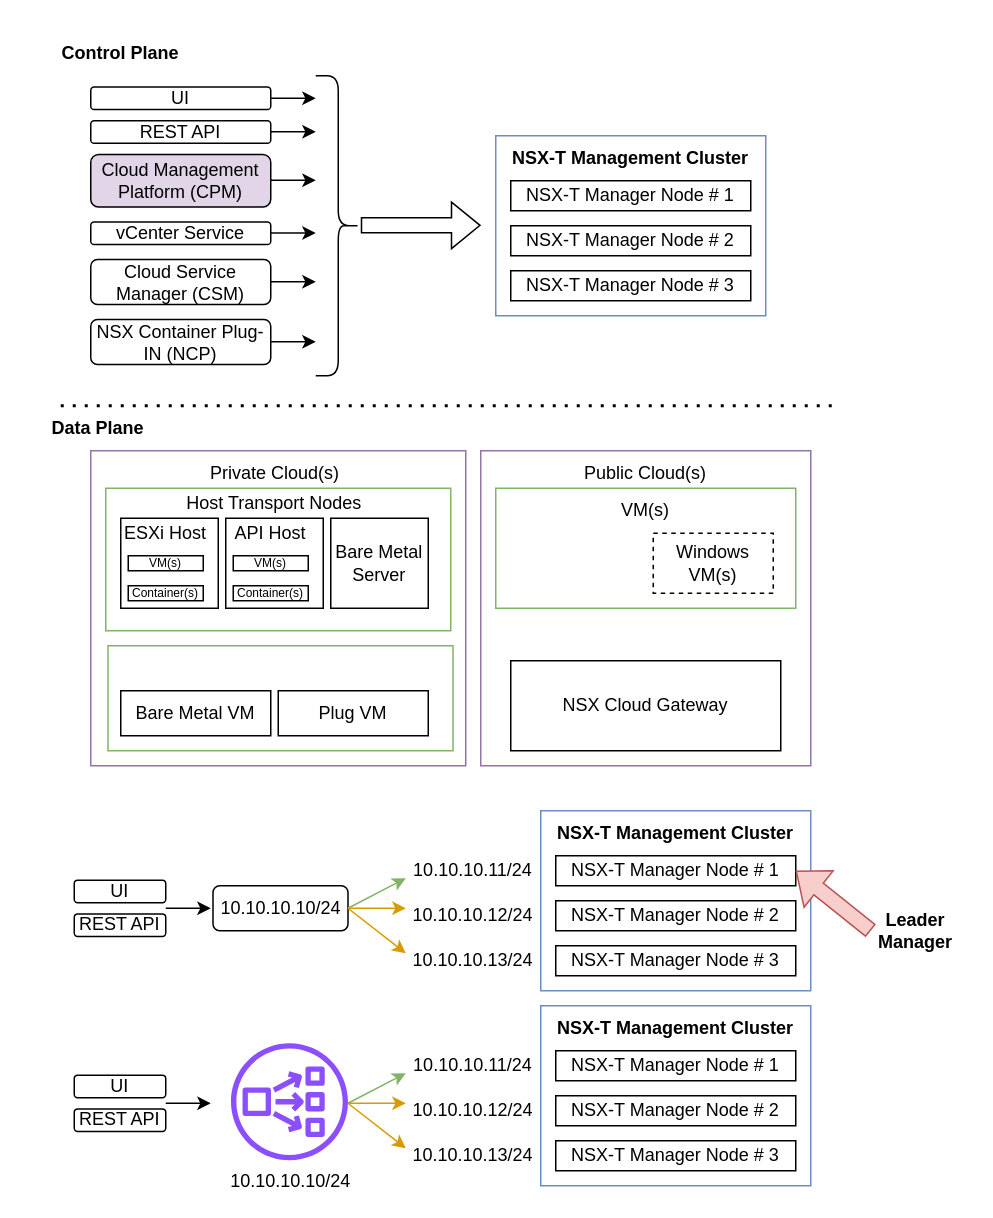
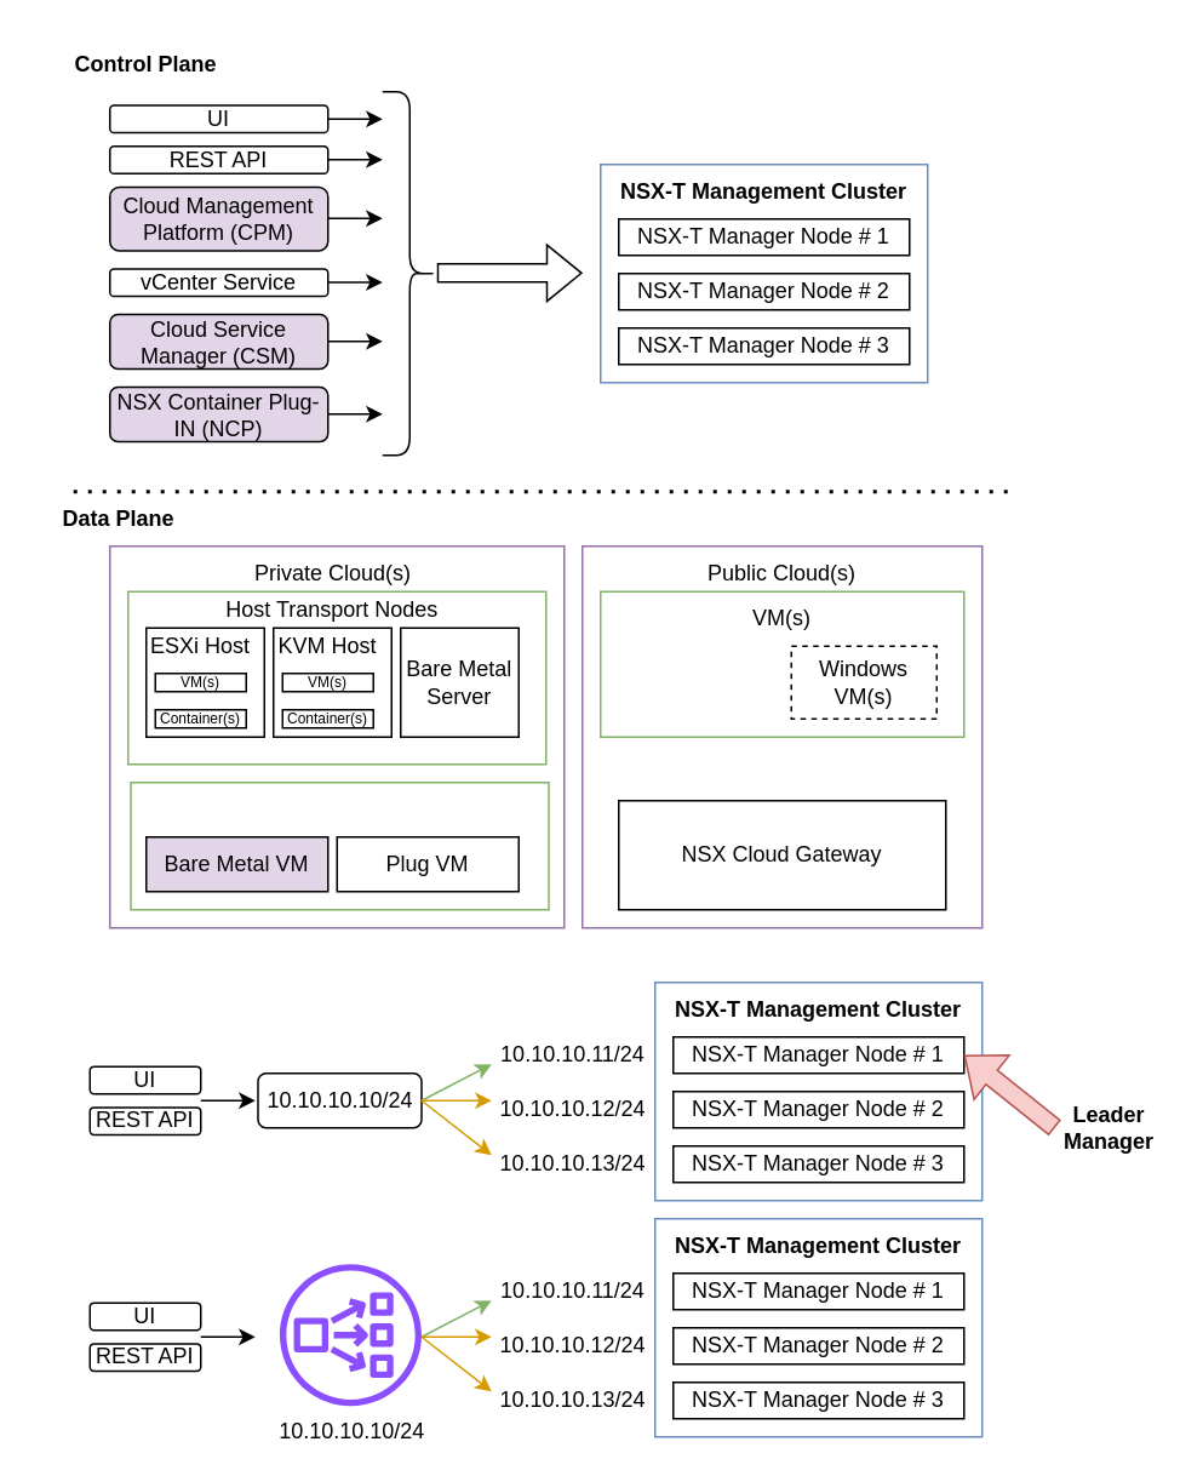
  <mxCell id="0" />
  <mxCell id="1" parent="0" />
  <mxCell id="2" value="NSX-T Manager Node # 1" style="rounded=0;whiteSpace=wrap;html=1;" parent="1" vertex="1"><mxGeometry x="340" y="120" width="160" height="20" as="geometry" /></mxCell>
  <mxCell id="3" value="NSX-T Manager Node # 2" style="rounded=0;whiteSpace=wrap;html=1;" parent="1" vertex="1"><mxGeometry x="340" y="150" width="160" height="20" as="geometry" /></mxCell>
  <mxCell id="4" value="NSX-T Manager Node # 3" style="rounded=0;whiteSpace=wrap;html=1;" parent="1" vertex="1"><mxGeometry x="340" y="180" width="160" height="20" as="geometry" /></mxCell>
  <mxCell id="5" value="NSX-T Management Cluster" style="text;html=1;align=center;verticalAlign=middle;whiteSpace=wrap;rounded=0;fontStyle=1" parent="1" vertex="1"><mxGeometry x="340" y="90" width="160" height="30" as="geometry" /></mxCell>
  <mxCell id="6" value="" style="rounded=0;whiteSpace=wrap;html=1;fillColor=none;strokeColor=#6c8ebf;" parent="1" vertex="1"><mxGeometry x="330" y="90" width="180" height="120" as="geometry" /></mxCell>
  <mxCell id="7" value="UI" style="rounded=1;whiteSpace=wrap;html=1;" parent="1" vertex="1"><mxGeometry x="60" y="57.5" width="120" height="15" as="geometry" /></mxCell>
  <mxCell id="8" value="REST API" style="rounded=1;whiteSpace=wrap;html=1;" parent="1" vertex="1"><mxGeometry x="60" y="80" width="120" height="15" as="geometry" /></mxCell>
  <mxCell id="9" value="Cloud Management Platform (CPM)" style="rounded=1;whiteSpace=wrap;html=1;fillColor=#e1d5e7;" parent="1" vertex="1"><mxGeometry x="60" y="102.5" width="120" height="35" as="geometry" /></mxCell>
  <mxCell id="10" value="vCenter Service" style="rounded=1;whiteSpace=wrap;html=1;" parent="1" vertex="1"><mxGeometry x="60" y="147.5" width="120" height="15" as="geometry" /></mxCell>
- <mxCell id="11" value="Cloud Service Manager (CSM)" style="rounded=1;whiteSpace=wrap;html=1;" parent="1" vertex="1"><mxGeometry x="60" y="172.5" width="120" height="30" as="geometry" /></mxCell>
- <mxCell id="12" value="NSX Container Plug-IN (NCP)" style="rounded=1;whiteSpace=wrap;html=1;" parent="1" vertex="1"><mxGeometry x="60" y="212.5" width="120" height="30" as="geometry" /></mxCell>
+ <mxCell id="11" value="Cloud Service Manager (CSM)" style="rounded=1;whiteSpace=wrap;html=1;fillColor=#e1d5e7;" parent="1" vertex="1"><mxGeometry x="60" y="172.5" width="120" height="30" as="geometry" /></mxCell>
+ <mxCell id="12" value="NSX Container Plug-IN (NCP)" style="rounded=1;whiteSpace=wrap;html=1;fillColor=#e1d5e7;" parent="1" vertex="1"><mxGeometry x="60" y="212.5" width="120" height="30" as="geometry" /></mxCell>
  <mxCell id="13" value="" style="shape=flexArrow;endArrow=classic;html=1;rounded=0;" parent="1" edge="1"><mxGeometry width="50" height="50" relative="1" as="geometry"><mxPoint x="240" y="149.71" as="sourcePoint" /><mxPoint x="320" y="149.71" as="targetPoint" /></mxGeometry></mxCell>
  <mxCell id="14" value="" style="endArrow=classic;html=1;rounded=0;exitX=1;exitY=0.5;exitDx=0;exitDy=0;" parent="1" source="7" edge="1"><mxGeometry width="50" height="50" relative="1" as="geometry"><mxPoint x="190" y="70" as="sourcePoint" /><mxPoint x="210" y="65" as="targetPoint" /></mxGeometry></mxCell>
  <mxCell id="15" value="" style="endArrow=classic;html=1;rounded=0;exitX=1;exitY=0.5;exitDx=0;exitDy=0;" parent="1" edge="1"><mxGeometry width="50" height="50" relative="1" as="geometry"><mxPoint x="180" y="87.33" as="sourcePoint" /><mxPoint x="210" y="87.33" as="targetPoint" /></mxGeometry></mxCell>
  <mxCell id="16" value="" style="endArrow=classic;html=1;rounded=0;exitX=1;exitY=0.5;exitDx=0;exitDy=0;" parent="1" edge="1"><mxGeometry width="50" height="50" relative="1" as="geometry"><mxPoint x="180" y="119.67" as="sourcePoint" /><mxPoint x="210" y="119.67" as="targetPoint" /></mxGeometry></mxCell>
  <mxCell id="17" value="" style="endArrow=classic;html=1;rounded=0;exitX=1;exitY=0.5;exitDx=0;exitDy=0;" parent="1" edge="1"><mxGeometry width="50" height="50" relative="1" as="geometry"><mxPoint x="180" y="154.83" as="sourcePoint" /><mxPoint x="210" y="154.83" as="targetPoint" /></mxGeometry></mxCell>
  <mxCell id="18" value="" style="endArrow=classic;html=1;rounded=0;exitX=1;exitY=0.5;exitDx=0;exitDy=0;" parent="1" edge="1"><mxGeometry width="50" height="50" relative="1" as="geometry"><mxPoint x="180" y="187.33" as="sourcePoint" /><mxPoint x="210" y="187.33" as="targetPoint" /></mxGeometry></mxCell>
  <mxCell id="19" value="" style="endArrow=classic;html=1;rounded=0;exitX=1;exitY=0.5;exitDx=0;exitDy=0;" parent="1" edge="1"><mxGeometry width="50" height="50" relative="1" as="geometry"><mxPoint x="180" y="227.33" as="sourcePoint" /><mxPoint x="210" y="227.33" as="targetPoint" /></mxGeometry></mxCell>
  <mxCell id="20" value="" style="shape=curlyBracket;whiteSpace=wrap;html=1;rounded=1;flipH=1;labelPosition=right;verticalLabelPosition=middle;align=left;verticalAlign=middle;" parent="1" vertex="1"><mxGeometry x="210" y="50" width="30" height="200" as="geometry" /></mxCell>
  <mxCell id="21" value="" style="endArrow=none;dashed=1;html=1;dashPattern=1 3;strokeWidth=2;rounded=0;" parent="1" edge="1"><mxGeometry width="50" height="50" relative="1" as="geometry"><mxPoint x="40" y="270" as="sourcePoint" /><mxPoint x="560" y="270" as="targetPoint" /></mxGeometry></mxCell>
  <mxCell id="22" value="&lt;b&gt;Data Plane&lt;/b&gt;" style="text;html=1;align=center;verticalAlign=middle;whiteSpace=wrap;rounded=0;" parent="1" vertex="1"><mxGeometry x="20" y="270" width="90" height="30" as="geometry" /></mxCell>
  <mxCell id="23" value="&lt;b&gt;Control Plane&lt;/b&gt;" style="text;html=1;align=center;verticalAlign=middle;whiteSpace=wrap;rounded=0;" parent="1" vertex="1"><mxGeometry x="35" y="20" width="90" height="30" as="geometry" /></mxCell>
  <mxCell id="24" value="NSX-T Manager Node # 1" style="rounded=0;whiteSpace=wrap;html=1;" parent="1" vertex="1"><mxGeometry x="370" y="570" width="160" height="20" as="geometry" /></mxCell>
  <mxCell id="25" value="NSX-T Manager Node # 2" style="rounded=0;whiteSpace=wrap;html=1;" parent="1" vertex="1"><mxGeometry x="370" y="600" width="160" height="20" as="geometry" /></mxCell>
  <mxCell id="26" value="NSX-T Manager Node # 3" style="rounded=0;whiteSpace=wrap;html=1;" parent="1" vertex="1"><mxGeometry x="370" y="630" width="160" height="20" as="geometry" /></mxCell>
  <mxCell id="27" value="NSX-T Management Cluster" style="text;html=1;align=center;verticalAlign=middle;whiteSpace=wrap;rounded=0;fontStyle=1" parent="1" vertex="1"><mxGeometry x="370" y="540" width="160" height="30" as="geometry" /></mxCell>
  <mxCell id="28" value="" style="rounded=0;whiteSpace=wrap;html=1;fillColor=none;strokeColor=#6c8ebf;" parent="1" vertex="1"><mxGeometry x="360" y="540" width="180" height="120" as="geometry" /></mxCell>
  <mxCell id="29" value="" style="shape=flexArrow;endArrow=classic;html=1;rounded=0;fillColor=#f8cecc;strokeColor=#b85450;" parent="1" edge="1"><mxGeometry width="50" height="50" relative="1" as="geometry"><mxPoint x="580" y="620" as="sourcePoint" /><mxPoint x="530" y="580" as="targetPoint" /></mxGeometry></mxCell>
  <mxCell id="30" value="Leader Manager" style="text;html=1;align=center;verticalAlign=middle;whiteSpace=wrap;rounded=0;fontStyle=1" parent="1" vertex="1"><mxGeometry x="580" y="605" width="60" height="30" as="geometry" /></mxCell>
  <mxCell id="31" value="10.10.10.11/24" style="text;html=1;align=center;verticalAlign=middle;whiteSpace=wrap;rounded=0;" parent="1" vertex="1"><mxGeometry x="285" y="565" width="60" height="30" as="geometry" /></mxCell>
  <mxCell id="32" value="10.10.10.12/24" style="text;html=1;align=center;verticalAlign=middle;whiteSpace=wrap;rounded=0;" parent="1" vertex="1"><mxGeometry x="285" y="595" width="60" height="30" as="geometry" /></mxCell>
  <mxCell id="33" value="10.10.10.13/24" style="text;html=1;align=center;verticalAlign=middle;whiteSpace=wrap;rounded=0;" parent="1" vertex="1"><mxGeometry x="285" y="625" width="60" height="30" as="geometry" /></mxCell>
  <mxCell id="34" value="&lt;br&gt;&lt;span style=&quot;color: rgb(0, 0, 0); font-family: Helvetica; font-size: 12px; font-style: normal; font-variant-ligatures: normal; font-variant-caps: normal; font-weight: 400; letter-spacing: normal; orphans: 2; text-align: center; text-indent: 0px; text-transform: none; widows: 2; word-spacing: 0px; -webkit-text-stroke-width: 0px; white-space: normal; text-decoration-thickness: initial; text-decoration-style: initial; text-decoration-color: initial; float: none; background-color: light-dark(#ffffff, var(--ge-dark-color, #121212)); display: inline !important;&quot;&gt;10.10.10.10/24&lt;/span&gt;&lt;div&gt;&lt;br&gt;&lt;/div&gt;" style="rounded=1;whiteSpace=wrap;html=1;" parent="1" vertex="1"><mxGeometry x="141.5" y="590" width="90" height="30" as="geometry" /></mxCell>
  <mxCell id="35" value="" style="endArrow=classic;html=1;rounded=0;fillColor=#d5e8d4;strokeColor=#82b366;exitX=1;exitY=0.5;exitDx=0;exitDy=0;" parent="1" source="34" edge="1"><mxGeometry width="50" height="50" relative="1" as="geometry"><mxPoint x="231.5" y="605" as="sourcePoint" /><mxPoint x="270" y="585" as="targetPoint" /></mxGeometry></mxCell>
  <mxCell id="36" value="" style="endArrow=classic;html=1;rounded=0;exitX=1;exitY=0.5;exitDx=0;exitDy=0;fillColor=#ffe6cc;strokeColor=#d79b00;" parent="1" source="34" edge="1"><mxGeometry width="50" height="50" relative="1" as="geometry"><mxPoint x="240" y="615" as="sourcePoint" /><mxPoint x="270" y="605" as="targetPoint" /></mxGeometry></mxCell>
  <mxCell id="37" value="" style="endArrow=classic;html=1;rounded=0;exitX=1;exitY=0.5;exitDx=0;exitDy=0;fillColor=#ffe6cc;strokeColor=#d79b00;" parent="1" source="34" edge="1"><mxGeometry width="50" height="50" relative="1" as="geometry"><mxPoint x="250" y="630" as="sourcePoint" /><mxPoint x="270" y="635" as="targetPoint" /></mxGeometry></mxCell>
  <mxCell id="38" value="" style="endArrow=classic;html=1;rounded=0;" parent="1" edge="1"><mxGeometry width="50" height="50" relative="1" as="geometry"><mxPoint x="110" y="605" as="sourcePoint" /><mxPoint x="140" y="605" as="targetPoint" /></mxGeometry></mxCell>
  <mxCell id="39" value="UI" style="rounded=1;whiteSpace=wrap;html=1;" parent="1" vertex="1"><mxGeometry x="49" y="586.25" width="61" height="15" as="geometry" /></mxCell>
  <mxCell id="40" value="REST API" style="rounded=1;whiteSpace=wrap;html=1;" parent="1" vertex="1"><mxGeometry x="49" y="608.75" width="61" height="15" as="geometry" /></mxCell>
  <mxCell id="41" value="NSX-T Manager Node # 1" style="rounded=0;whiteSpace=wrap;html=1;" parent="1" vertex="1"><mxGeometry x="370" y="700" width="160" height="20" as="geometry" /></mxCell>
  <mxCell id="42" value="NSX-T Manager Node # 2" style="rounded=0;whiteSpace=wrap;html=1;" parent="1" vertex="1"><mxGeometry x="370" y="730" width="160" height="20" as="geometry" /></mxCell>
  <mxCell id="43" value="NSX-T Manager Node # 3" style="rounded=0;whiteSpace=wrap;html=1;" parent="1" vertex="1"><mxGeometry x="370" y="760" width="160" height="20" as="geometry" /></mxCell>
  <mxCell id="44" value="NSX-T Management Cluster" style="text;html=1;align=center;verticalAlign=middle;whiteSpace=wrap;rounded=0;fontStyle=1" parent="1" vertex="1"><mxGeometry x="370" y="670" width="160" height="30" as="geometry" /></mxCell>
  <mxCell id="45" value="" style="rounded=0;whiteSpace=wrap;html=1;fillColor=none;strokeColor=#6c8ebf;" parent="1" vertex="1"><mxGeometry x="360" y="670" width="180" height="120" as="geometry" /></mxCell>
  <mxCell id="46" value="10.10.10.11/24" style="text;html=1;align=center;verticalAlign=middle;whiteSpace=wrap;rounded=0;" parent="1" vertex="1"><mxGeometry x="285" y="695" width="60" height="30" as="geometry" /></mxCell>
  <mxCell id="47" value="10.10.10.12/24" style="text;html=1;align=center;verticalAlign=middle;whiteSpace=wrap;rounded=0;" parent="1" vertex="1"><mxGeometry x="285" y="725" width="60" height="30" as="geometry" /></mxCell>
  <mxCell id="48" value="10.10.10.13/24" style="text;html=1;align=center;verticalAlign=middle;whiteSpace=wrap;rounded=0;" parent="1" vertex="1"><mxGeometry x="285" y="755" width="60" height="30" as="geometry" /></mxCell>
  <mxCell id="49" value="" style="endArrow=classic;html=1;rounded=0;fillColor=#d5e8d4;strokeColor=#82b366;exitX=1;exitY=0.5;exitDx=0;exitDy=0;" parent="1" edge="1"><mxGeometry width="50" height="50" relative="1" as="geometry"><mxPoint x="231.5" y="735" as="sourcePoint" /><mxPoint x="270" y="715" as="targetPoint" /></mxGeometry></mxCell>
  <mxCell id="50" value="" style="endArrow=classic;html=1;rounded=0;exitX=1;exitY=0.5;exitDx=0;exitDy=0;fillColor=#ffe6cc;strokeColor=#d79b00;" parent="1" edge="1"><mxGeometry width="50" height="50" relative="1" as="geometry"><mxPoint x="231.5" y="735" as="sourcePoint" /><mxPoint x="270" y="735" as="targetPoint" /></mxGeometry></mxCell>
  <mxCell id="51" value="" style="endArrow=classic;html=1;rounded=0;exitX=1;exitY=0.5;exitDx=0;exitDy=0;fillColor=#ffe6cc;strokeColor=#d79b00;" parent="1" edge="1"><mxGeometry width="50" height="50" relative="1" as="geometry"><mxPoint x="231.5" y="735" as="sourcePoint" /><mxPoint x="270" y="765" as="targetPoint" /></mxGeometry></mxCell>
  <mxCell id="52" value="" style="endArrow=classic;html=1;rounded=0;" parent="1" edge="1"><mxGeometry width="50" height="50" relative="1" as="geometry"><mxPoint x="110" y="735" as="sourcePoint" /><mxPoint x="140" y="735" as="targetPoint" /></mxGeometry></mxCell>
  <mxCell id="53" value="UI" style="rounded=1;whiteSpace=wrap;html=1;" parent="1" vertex="1"><mxGeometry x="49" y="716.25" width="61" height="15" as="geometry" /></mxCell>
  <mxCell id="54" value="REST API" style="rounded=1;whiteSpace=wrap;html=1;" parent="1" vertex="1"><mxGeometry x="49" y="738.75" width="61" height="15" as="geometry" /></mxCell>
  <mxCell id="55" value="&lt;span style=&quot;color: rgb(0, 0, 0); text-wrap: wrap; float: none; display: inline !important;&quot;&gt;10.10.10.10/24&lt;/span&gt;" style="sketch=0;outlineConnect=0;fontColor=#232F3E;gradientColor=none;fillColor=#8C4FFF;strokeColor=none;dashed=0;verticalLabelPosition=bottom;verticalAlign=top;align=center;html=1;fontSize=12;fontStyle=0;aspect=fixed;pointerEvents=1;shape=mxgraph.aws4.network_load_balancer;" parent="1" vertex="1"><mxGeometry x="153.5" y="695" width="78" height="78" as="geometry" /></mxCell>
  <mxCell id="56" value="" style="group" vertex="1" connectable="0" parent="1"><mxGeometry x="60" y="300" width="250" height="210" as="geometry" /></mxCell>
  <mxCell id="57" value="" style="group" parent="56" vertex="1" connectable="0"><mxGeometry x="20" y="40" width="230" height="170" as="geometry" /></mxCell>
  <mxCell id="58" value="VM(s)" style="rounded=0;whiteSpace=wrap;html=1;fontSize=8;" parent="57" vertex="1"><mxGeometry x="5" y="30" width="50" height="10" as="geometry" /></mxCell>
  <mxCell id="59" value="Container(s)" style="rounded=0;whiteSpace=wrap;html=1;fontSize=8;" parent="57" vertex="1"><mxGeometry x="5" y="50" width="50" height="10" as="geometry" /></mxCell>
  <mxCell id="60" value="ESXi Host" style="text;html=1;align=center;verticalAlign=middle;whiteSpace=wrap;rounded=0;" parent="57" vertex="1"><mxGeometry width="60" height="30" as="geometry" /></mxCell>
  <mxCell id="61" value="" style="rounded=0;whiteSpace=wrap;html=1;fillColor=none;" parent="57" vertex="1"><mxGeometry y="5" width="65" height="60" as="geometry" /></mxCell>
  <mxCell id="62" value="" style="group" parent="56" vertex="1" connectable="0"><mxGeometry x="90" y="40" width="65" height="65" as="geometry" /></mxCell>
  <mxCell id="63" value="VM(s)" style="rounded=0;whiteSpace=wrap;html=1;fontSize=8;" parent="62" vertex="1"><mxGeometry x="5" y="30" width="50" height="10" as="geometry" /></mxCell>
  <mxCell id="64" value="Container(s)" style="rounded=0;whiteSpace=wrap;html=1;fontSize=8;" parent="62" vertex="1"><mxGeometry x="5" y="50" width="50" height="10" as="geometry" /></mxCell>
- <mxCell id="65" value="API Host" style="text;html=1;align=center;verticalAlign=middle;whiteSpace=wrap;rounded=0;" parent="62" vertex="1"><mxGeometry width="60" height="30" as="geometry" /></mxCell>
+ <mxCell id="65" value="KVM Host" style="text;html=1;align=center;verticalAlign=middle;whiteSpace=wrap;rounded=0;" parent="62" vertex="1"><mxGeometry width="60" height="30" as="geometry" /></mxCell>
  <mxCell id="66" value="" style="rounded=0;whiteSpace=wrap;html=1;fillColor=none;" parent="62" vertex="1"><mxGeometry y="5" width="65" height="60" as="geometry" /></mxCell>
  <mxCell id="67" value="Bare Metal Server" style="rounded=0;whiteSpace=wrap;html=1;fillColor=none;" parent="56" vertex="1"><mxGeometry x="160" y="45" width="65" height="60" as="geometry" /></mxCell>
  <mxCell id="68" value="Host Transport Nodes" style="text;html=1;align=center;verticalAlign=middle;whiteSpace=wrap;rounded=0;" parent="56" vertex="1"><mxGeometry x="59" y="20" width="127" height="30" as="geometry" /></mxCell>
  <mxCell id="69" value="" style="rounded=0;whiteSpace=wrap;html=1;fillColor=none;strokeColor=#82b366;" parent="56" vertex="1"><mxGeometry x="10" y="25" width="230" height="95" as="geometry" /></mxCell>
  <mxCell id="70" value="" style="rounded=0;whiteSpace=wrap;html=1;fillColor=none;strokeColor=#82b366;" parent="56" vertex="1"><mxGeometry x="11.5" y="130" width="230" height="70" as="geometry" /></mxCell>
- <mxCell id="71" value="Bare Metal VM" style="rounded=0;whiteSpace=wrap;html=1;" parent="56" vertex="1"><mxGeometry x="20" y="160" width="100" height="30" as="geometry" /></mxCell>
+ <mxCell id="71" value="Bare Metal VM" style="rounded=0;whiteSpace=wrap;html=1;fillColor=#e1d5e7;" parent="56" vertex="1"><mxGeometry x="20" y="160" width="100" height="30" as="geometry" /></mxCell>
  <mxCell id="72" value="Plug VM" style="rounded=0;whiteSpace=wrap;html=1;" parent="56" vertex="1"><mxGeometry x="125" y="160" width="100" height="30" as="geometry" /></mxCell>
  <mxCell id="73" value="" style="rounded=0;whiteSpace=wrap;html=1;fillColor=none;strokeColor=#9673a6;" parent="56" vertex="1"><mxGeometry width="250" height="210" as="geometry" /></mxCell>
  <mxCell id="74" value="Private Cloud(s)" style="text;html=1;align=center;verticalAlign=middle;whiteSpace=wrap;rounded=0;" parent="56" vertex="1"><mxGeometry x="37.5" width="170" height="30" as="geometry" /></mxCell>
  <mxCell id="75" value="" style="group" vertex="1" connectable="0" parent="1"><mxGeometry x="320" y="300" width="220" height="210" as="geometry" /></mxCell>
  <mxCell id="76" value="Windows VM(s)" style="rounded=0;whiteSpace=wrap;html=1;dashed=1;" parent="75" vertex="1"><mxGeometry x="115" y="55" width="80" height="40" as="geometry" /></mxCell>
  <mxCell id="77" value="" style="rounded=0;whiteSpace=wrap;html=1;fillColor=none;strokeColor=#82b366;" parent="75" vertex="1"><mxGeometry x="10" y="25" width="200" height="80" as="geometry" /></mxCell>
  <mxCell id="78" value="VM(s)" style="text;html=1;align=center;verticalAlign=middle;whiteSpace=wrap;rounded=0;" parent="75" vertex="1"><mxGeometry x="80" y="25" width="60" height="30" as="geometry" /></mxCell>
  <mxCell id="79" value="NSX Cloud Gateway" style="rounded=0;whiteSpace=wrap;html=1;" parent="75" vertex="1"><mxGeometry x="20" y="140" width="180" height="60" as="geometry" /></mxCell>
  <mxCell id="80" value="Public Cloud(s)" style="text;html=1;align=center;verticalAlign=middle;whiteSpace=wrap;rounded=0;" parent="75" vertex="1"><mxGeometry x="25" width="170" height="30" as="geometry" /></mxCell>
  <mxCell id="81" value="" style="rounded=0;whiteSpace=wrap;html=1;fillColor=none;strokeColor=#9673a6;" parent="75" vertex="1"><mxGeometry width="220" height="210" as="geometry" /></mxCell>
